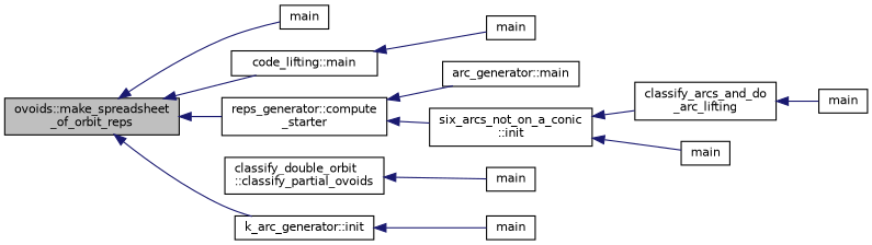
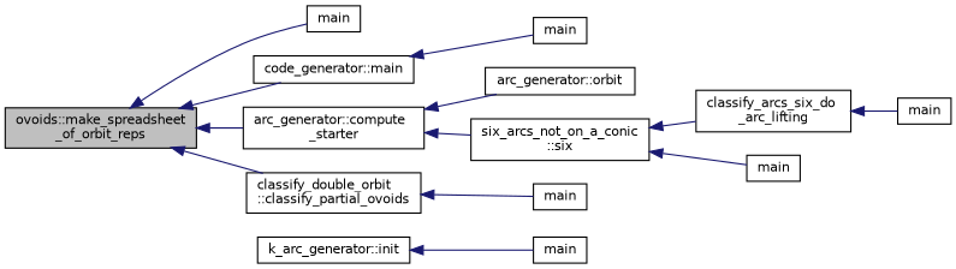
  digraph {
    rankdir=LR
    node [color=black fillcolor=white fontname=Helvetica fontsize=10 shape=record style=filled]
    edge [color=midnightblue dir=back fontname=Helvetica fontsize=10 labelfontname=Helvetica labelfontsize=10 style=solid]
    n1 [fillcolor=grey75 fontcolor=black height=0.2 label="ovoids::make_spreadsheet\l_of_orbit_reps" width=0.4]
    n2 [height=0.2 label=main width=0.4]
-   n3 [height=0.2 label="code_lifting::main" width=0.4]
-   n4 [height=0.2 label="reps_generator::compute\l_starter" width=0.4]
+   n3 [height=0.2 label="code_generator::main" width=0.4]
+   n4 [height=0.2 label="arc_generator::compute\l_starter" width=0.4]
    n5 [height=0.2 label="classify_double_orbit\l::classify_partial_ovoids" width=0.4]
    n6 [height=0.2 label=main width=0.4]
-   n7 [height=0.2 label="arc_generator::main" width=0.4]
-   n8 [height=0.2 label="six_arcs_not_on_a_conic\l::init" width=0.4]
+   n7 [height=0.2 label="arc_generator::orbit" width=0.4]
+   n8 [height=0.2 label="six_arcs_not_on_a_conic\l::six" width=0.4]
    n9 [height=0.2 label=main width=0.4]
    n10 [height=0.2 label="k_arc_generator::init" width=0.4]
    n11 [height=0.2 label=main width=0.4]
-   n12 [height=0.2 label="classify_arcs_and_do\l_arc_lifting" width=0.4]
+   n12 [height=0.2 label="classify_arcs_six_do\l_arc_lifting" width=0.4]
    n13 [height=0.2 label=main width=0.4]
    n14 [height=0.2 label=main width=0.4]
    n1 -> n2
    n1 -> n3
    n1 -> n4
-   n1 -> n10
+   n1 -> n5
    n3 -> n6
    n4 -> n7
    n4 -> n8
    n5 -> n9
    n8 -> n12
    n8 -> n13
    n10 -> n11
    n12 -> n14
  }
